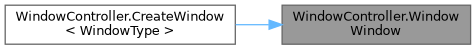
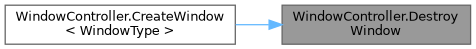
  digraph {
    rankdir=RL
    node [fontname=Helvetica fontsize=10 shape=box style=filled]
-   n1 [color=gray40 fillcolor=grey60 fontcolor=black height=0.2 label="WindowController.Window\lWindow" width=0.4]
+   n1 [color=gray40 fillcolor=grey60 fontcolor=black height=0.2 label="WindowController.Destroy\lWindow" width=0.4]
    n2 [color=grey40 fillcolor=white height=0.2 label="WindowController.CreateWindow\l\< WindowType \>" width=0.4]
    n1 -> n2 [color=steelblue1 dir=back fontname=Helvetica fontsize=10 labelfontname=Helvetica labelfontsize=10 style=solid]
  }
